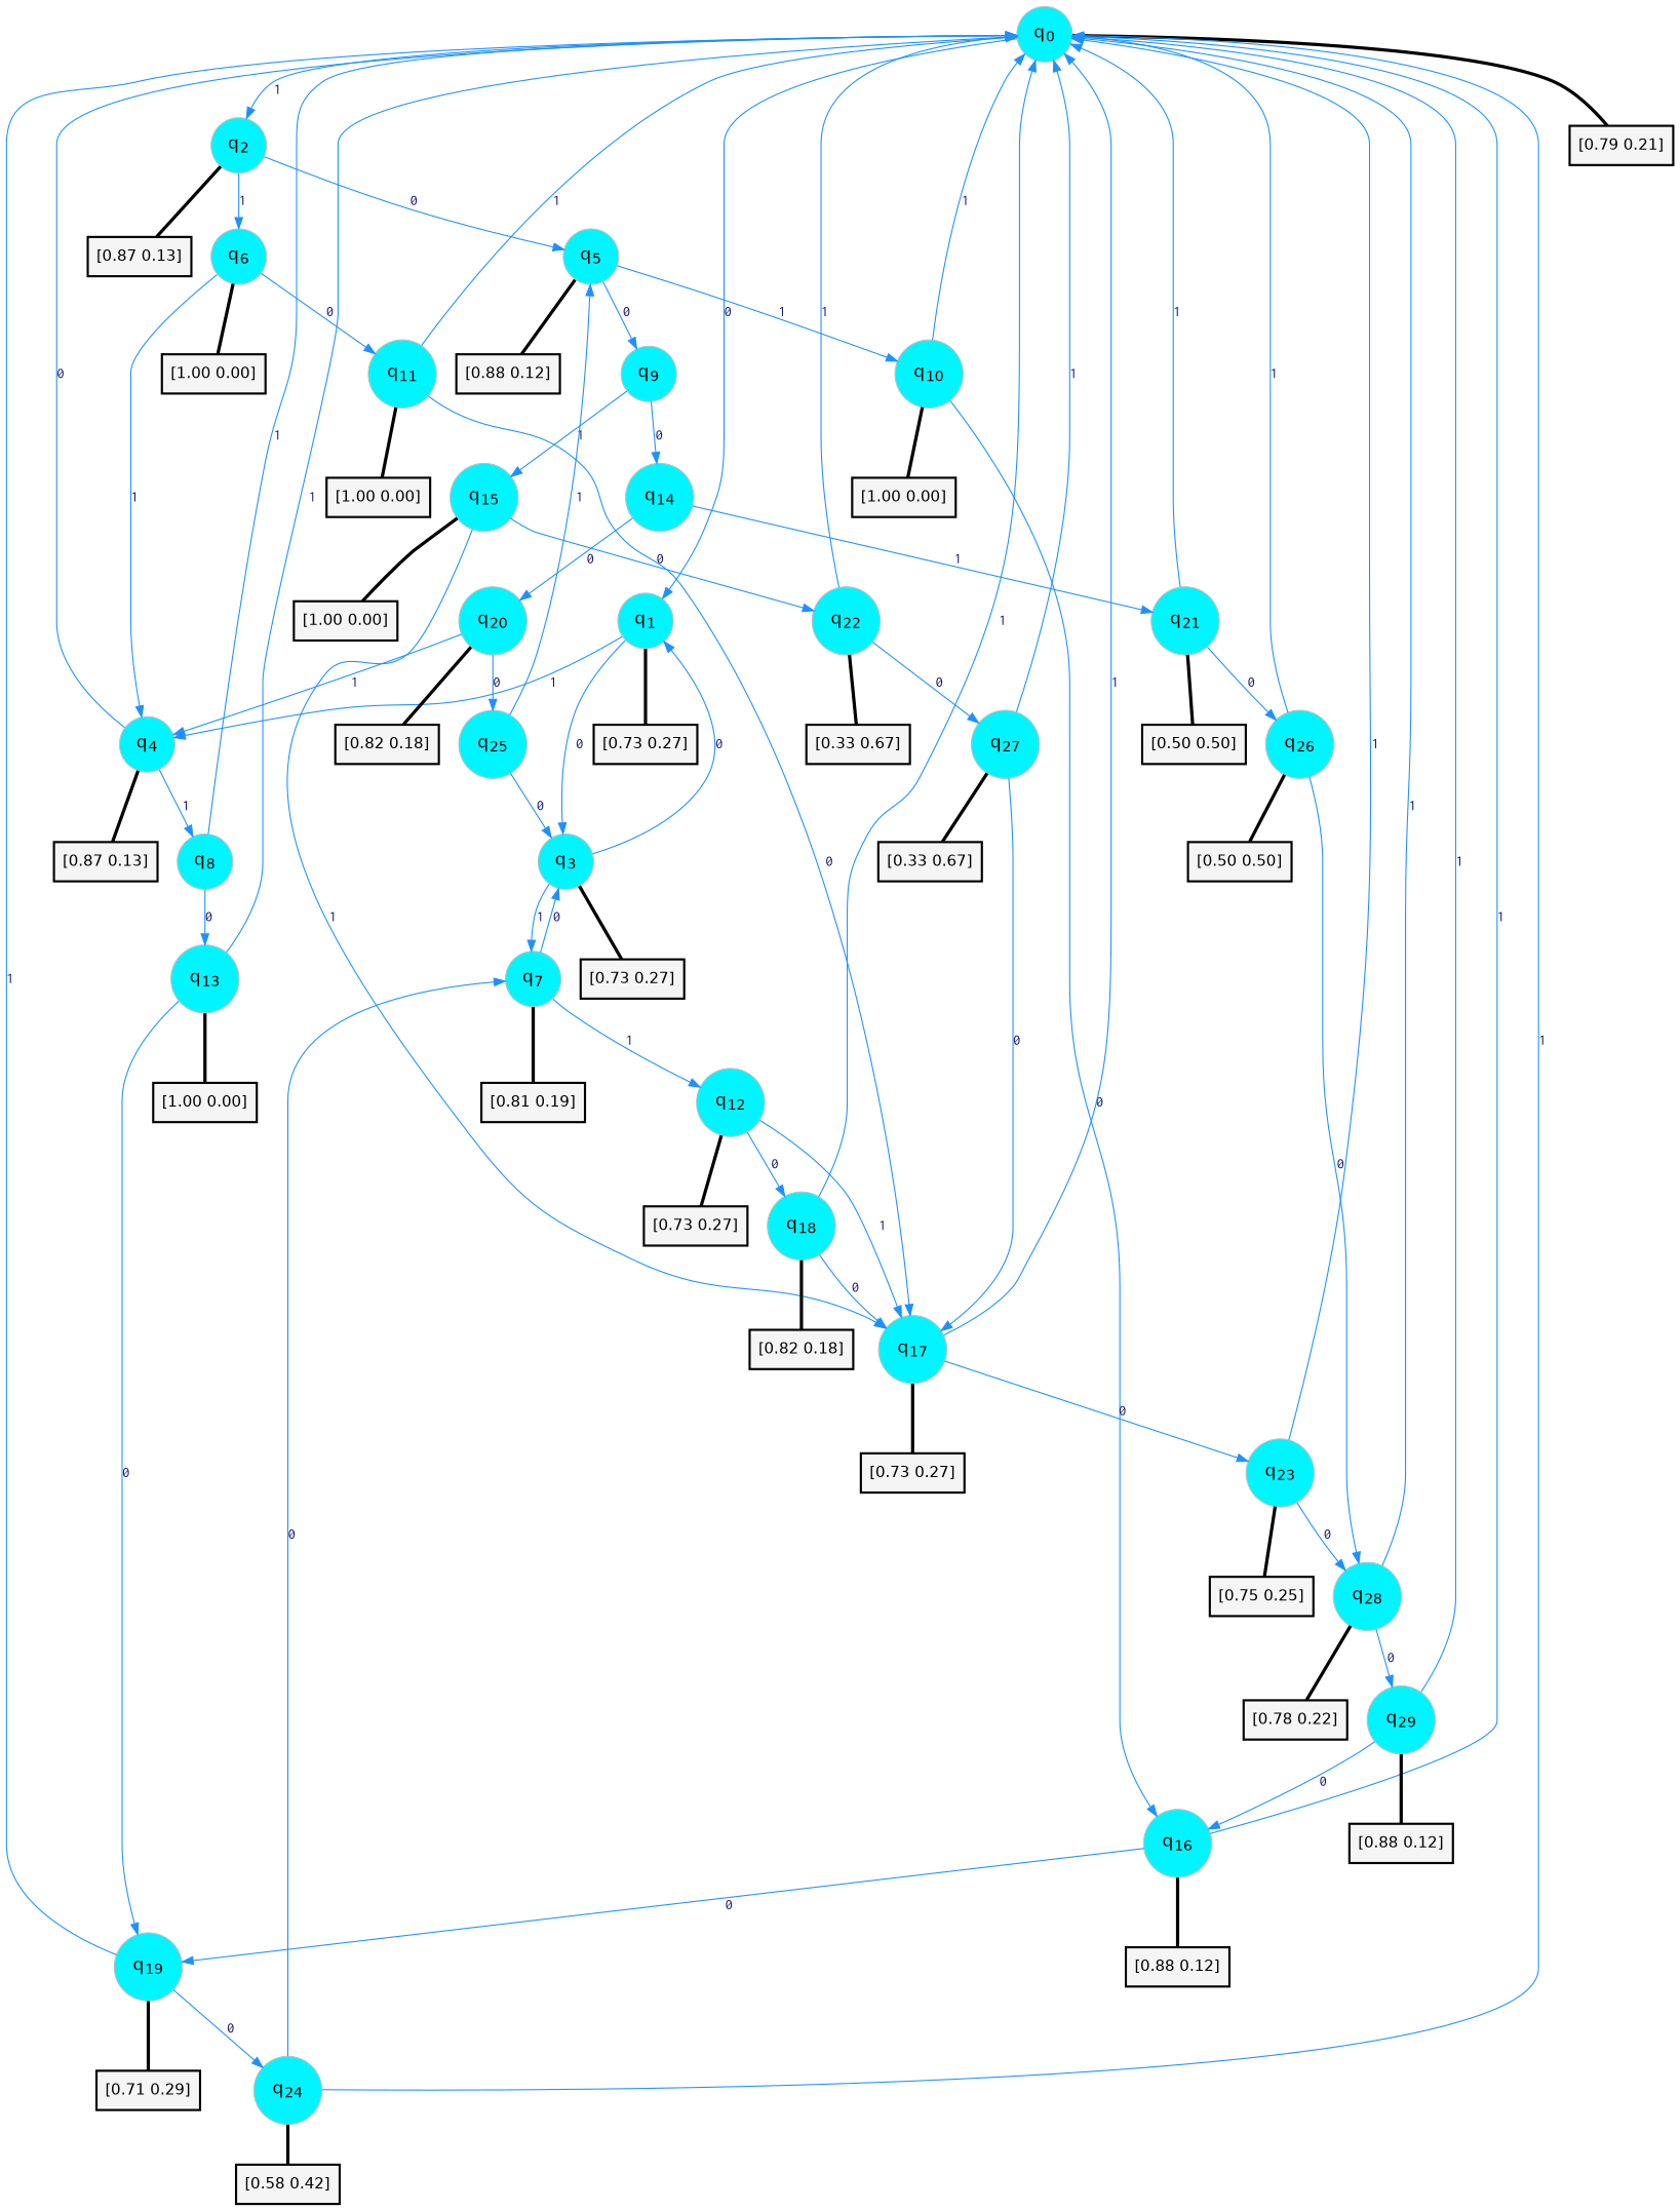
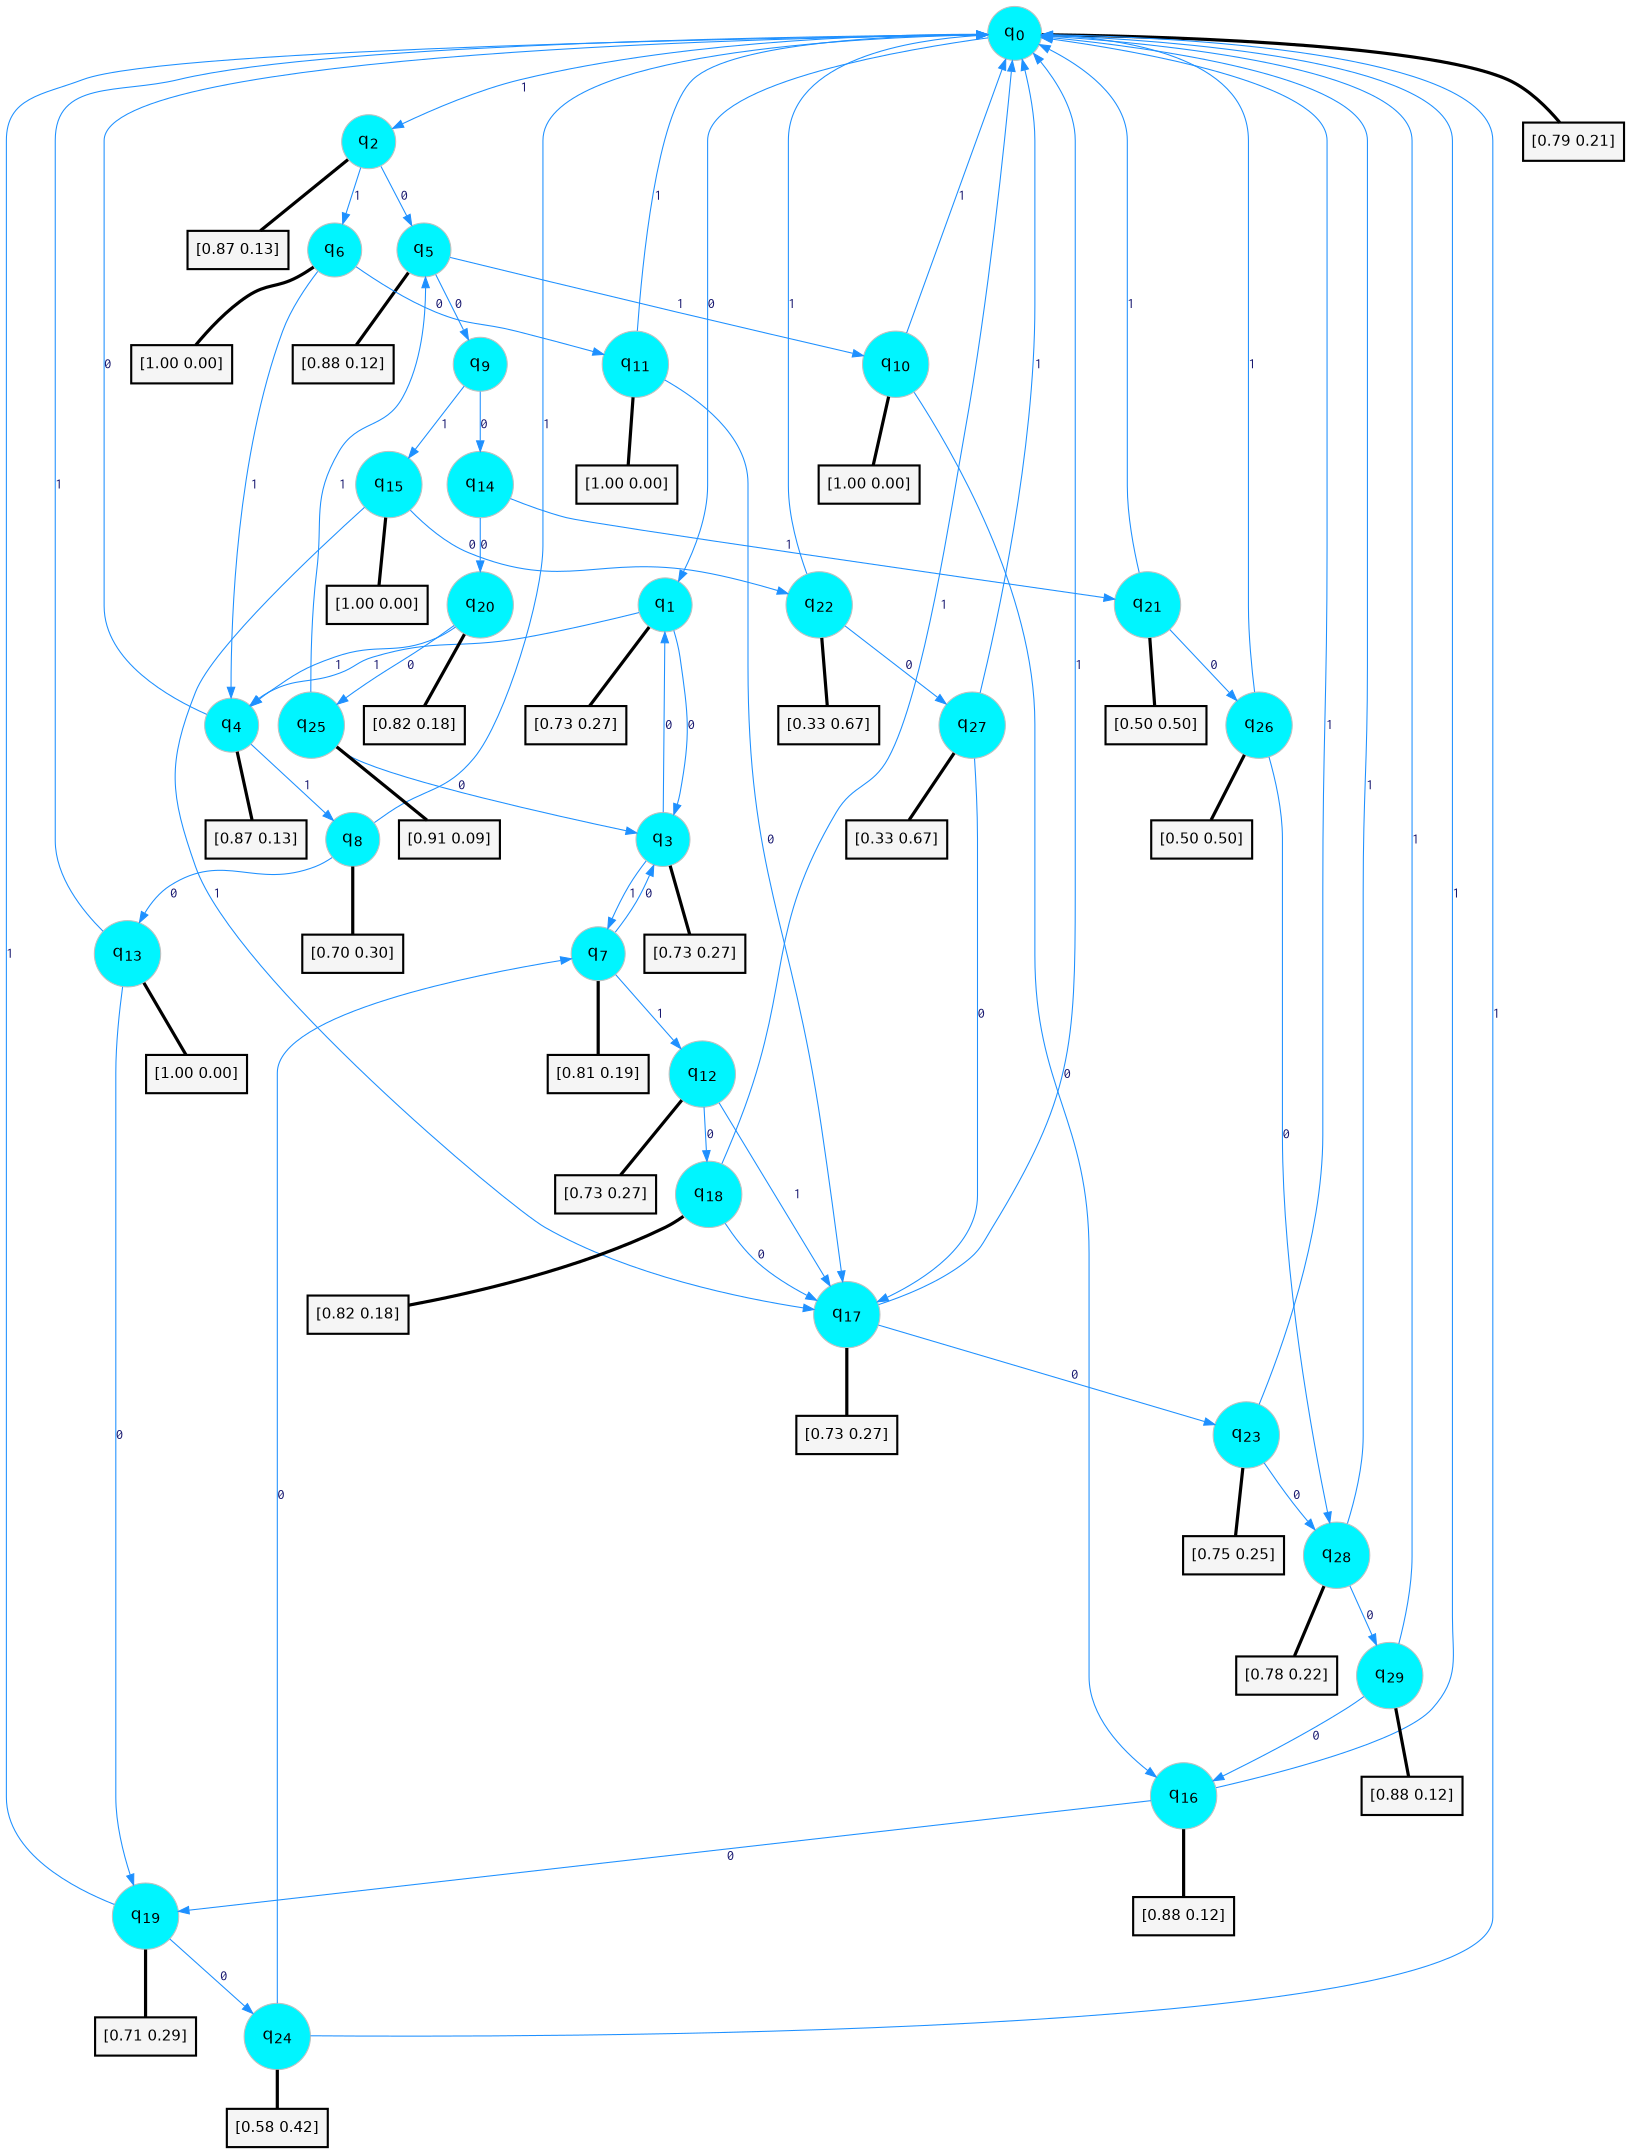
  digraph {
    rankdir=TD
    node [color=gray fillcolor=turquoise1 fontcolor=black fontname=Helvetica fontsize=16 fontweight=bold shape=circle style=filled]
    edge [arrowsize=1 color=dodgerblue1 fontcolor=midnightblue fontname=courier fontweight=bold penwidth=1 style=solid weight=20]
    n1 [label=<q<SUB>0</SUB>>]
    n2 [label=<q<SUB>1</SUB>>]
    n3 [label=<q<SUB>2</SUB>>]
    n4 [color=black fillcolor=whitesmoke fontsize=14 label="[0.79 0.21]" penwidth=2 shape=box]
    n5 [label=<q<SUB>3</SUB>>]
    n6 [label=<q<SUB>4</SUB>>]
    n7 [color=black fillcolor=whitesmoke fontsize=14 label="[0.73 0.27]" penwidth=2 shape=box]
    n8 [label=<q<SUB>5</SUB>>]
    n9 [label=<q<SUB>6</SUB>>]
    n10 [color=black fillcolor=whitesmoke fontsize=14 label="[0.87 0.13]" penwidth=2 shape=box]
    n11 [label=<q<SUB>7</SUB>>]
    n12 [color=black fillcolor=whitesmoke fontsize=14 label="[0.73 0.27]" penwidth=2 shape=box]
    n13 [label=<q<SUB>8</SUB>>]
    n14 [color=black fillcolor=whitesmoke fontsize=14 label="[0.87 0.13]" penwidth=2 shape=box]
    n15 [label=<q<SUB>9</SUB>>]
    n16 [label=<q<SUB>10</SUB>>]
    n17 [color=black fillcolor=whitesmoke fontsize=14 label="[0.88 0.12]" penwidth=2 shape=box]
    n18 [label=<q<SUB>11</SUB>>]
    n19 [color=black fillcolor=whitesmoke fontsize=14 label="[1.00 0.00]" penwidth=2 shape=box]
    n20 [label=<q<SUB>12</SUB>>]
    n21 [color=black fillcolor=whitesmoke fontsize=14 label="[0.81 0.19]" penwidth=2 shape=box]
    n22 [label=<q<SUB>13</SUB>>]
+   n23 [color=black fillcolor=whitesmoke fontsize=14 label="[0.70 0.30]" penwidth=2 shape=box]
    n24 [label=<q<SUB>14</SUB>>]
    n25 [label=<q<SUB>15</SUB>>]
    n26 [label=<q<SUB>16</SUB>>]
    n27 [color=black fillcolor=whitesmoke fontsize=14 label="[1.00 0.00]" penwidth=2 shape=box]
    n28 [label=<q<SUB>17</SUB>>]
    n29 [color=black fillcolor=whitesmoke fontsize=14 label="[1.00 0.00]" penwidth=2 shape=box]
    n30 [label=<q<SUB>18</SUB>>]
    n31 [color=black fillcolor=whitesmoke fontsize=14 label="[0.73 0.27]" penwidth=2 shape=box]
    n32 [label=<q<SUB>19</SUB>>]
    n33 [color=black fillcolor=whitesmoke fontsize=14 label="[1.00 0.00]" penwidth=2 shape=box]
    n34 [label=<q<SUB>20</SUB>>]
    n35 [label=<q<SUB>21</SUB>>]
    n36 [label=<q<SUB>22</SUB>>]
    n37 [color=black fillcolor=whitesmoke fontsize=14 label="[1.00 0.00]" penwidth=2 shape=box]
    n38 [color=black fillcolor=whitesmoke fontsize=14 label="[0.88 0.12]" penwidth=2 shape=box]
    n39 [label=<q<SUB>23</SUB>>]
    n40 [color=black fillcolor=whitesmoke fontsize=14 label="[0.73 0.27]" penwidth=2 shape=box]
    n41 [color=black fillcolor=whitesmoke fontsize=14 label="[0.82 0.18]" penwidth=2 shape=box]
    n42 [label=<q<SUB>24</SUB>>]
    n43 [color=black fillcolor=whitesmoke fontsize=14 label="[0.71 0.29]" penwidth=2 shape=box]
    n44 [label=<q<SUB>25</SUB>>]
    n45 [color=black fillcolor=whitesmoke fontsize=14 label="[0.82 0.18]" penwidth=2 shape=box]
    n46 [label=<q<SUB>26</SUB>>]
    n47 [color=black fillcolor=whitesmoke fontsize=14 label="[0.50 0.50]" penwidth=2 shape=box]
    n48 [label=<q<SUB>27</SUB>>]
    n49 [color=black fillcolor=whitesmoke fontsize=14 label="[0.33 0.67]" penwidth=2 shape=box]
    n50 [label=<q<SUB>28</SUB>>]
    n51 [color=black fillcolor=whitesmoke fontsize=14 label="[0.75 0.25]" penwidth=2 shape=box]
    n52 [color=black fillcolor=whitesmoke fontsize=14 label="[0.58 0.42]" penwidth=2 shape=box]
+   n53 [color=black fillcolor=whitesmoke fontsize=14 label="[0.91 0.09]" penwidth=2 shape=box]
    n54 [color=black fillcolor=whitesmoke fontsize=14 label="[0.50 0.50]" penwidth=2 shape=box]
    n55 [color=black fillcolor=whitesmoke fontsize=14 label="[0.33 0.67]" penwidth=2 shape=box]
    n56 [label=<q<SUB>29</SUB>>]
    n57 [color=black fillcolor=whitesmoke fontsize=14 label="[0.78 0.22]" penwidth=2 shape=box]
    n58 [color=black fillcolor=whitesmoke fontsize=14 label="[0.88 0.12]" penwidth=2 shape=box]
    n1 -> n2 [label=0]
    n1 -> n3 [label=1]
    n1 -> n4 [arrowhead=none color=black penwidth=3]
    n2 -> n5 [label=0]
    n2 -> n6 [label=1]
    n2 -> n7 [arrowhead=none color=black penwidth=3]
    n3 -> n8 [label=0]
    n3 -> n9 [label=1]
    n3 -> n10 [arrowhead=none color=black penwidth=3]
    n5 -> n2 [label=0]
    n5 -> n11 [label=1]
    n5 -> n12 [arrowhead=none color=black penwidth=3]
    n6 -> n1 [label=0]
    n6 -> n13 [label=1]
    n6 -> n14 [arrowhead=none color=black penwidth=3]
    n8 -> n15 [label=0]
    n8 -> n16 [label=1]
    n8 -> n17 [arrowhead=none color=black penwidth=3]
    n9 -> n6 [label=1]
    n9 -> n18 [label=0]
    n9 -> n19 [arrowhead=none color=black penwidth=3]
    n11 -> n5 [label=0]
    n11 -> n20 [label=1]
    n11 -> n21 [arrowhead=none color=black penwidth=3]
    n13 -> n1 [label=1]
    n13 -> n22 [label=0]
+   n13 -> n23 [arrowhead=none color=black penwidth=3]
    n15 -> n24 [label=0]
    n15 -> n25 [label=1]
    n16 -> n1 [label=1]
    n16 -> n26 [label=0]
    n16 -> n27 [arrowhead=none color=black penwidth=3]
    n18 -> n1 [label=1]
    n18 -> n28 [label=0]
    n18 -> n29 [arrowhead=none color=black penwidth=3]
    n20 -> n28 [label=1]
    n20 -> n30 [label=0]
    n20 -> n31 [arrowhead=none color=black penwidth=3]
    n22 -> n1 [label=1]
    n22 -> n32 [label=0]
    n22 -> n33 [arrowhead=none color=black penwidth=3]
    n24 -> n34 [label=0]
    n24 -> n35 [label=1]
    n25 -> n28 [label=1]
    n25 -> n36 [label=0]
    n25 -> n37 [arrowhead=none color=black penwidth=3]
    n26 -> n1 [label=1]
    n26 -> n32 [label=0]
    n26 -> n38 [arrowhead=none color=black penwidth=3]
    n28 -> n1 [label=1]
    n28 -> n39 [label=0]
    n28 -> n40 [arrowhead=none color=black penwidth=3]
    n30 -> n1 [label=1]
    n30 -> n28 [label=0]
    n30 -> n41 [arrowhead=none color=black penwidth=3]
    n32 -> n1 [label=1]
    n32 -> n42 [label=0]
    n32 -> n43 [arrowhead=none color=black penwidth=3]
    n34 -> n6 [label=1]
    n34 -> n44 [label=0]
    n34 -> n45 [arrowhead=none color=black penwidth=3]
    n35 -> n1 [label=1]
    n35 -> n46 [label=0]
    n35 -> n47 [arrowhead=none color=black penwidth=3]
    n36 -> n1 [label=1]
    n36 -> n48 [label=0]
    n36 -> n49 [arrowhead=none color=black penwidth=3]
    n39 -> n1 [label=1]
    n39 -> n50 [label=0]
    n39 -> n51 [arrowhead=none color=black penwidth=3]
    n42 -> n1 [label=1]
    n42 -> n11 [label=0]
    n42 -> n52 [arrowhead=none color=black penwidth=3]
    n44 -> n5 [label=0]
    n44 -> n8 [label=1]
+   n44 -> n53 [arrowhead=none color=black penwidth=3]
    n46 -> n1 [label=1]
    n46 -> n50 [label=0]
    n46 -> n54 [arrowhead=none color=black penwidth=3]
    n48 -> n1 [label=1]
    n48 -> n28 [label=0]
    n48 -> n55 [arrowhead=none color=black penwidth=3]
    n50 -> n1 [label=1]
    n50 -> n56 [label=0]
    n50 -> n57 [arrowhead=none color=black penwidth=3]
    n56 -> n1 [label=1]
    n56 -> n26 [label=0]
    n56 -> n58 [arrowhead=none color=black penwidth=3]
  }
